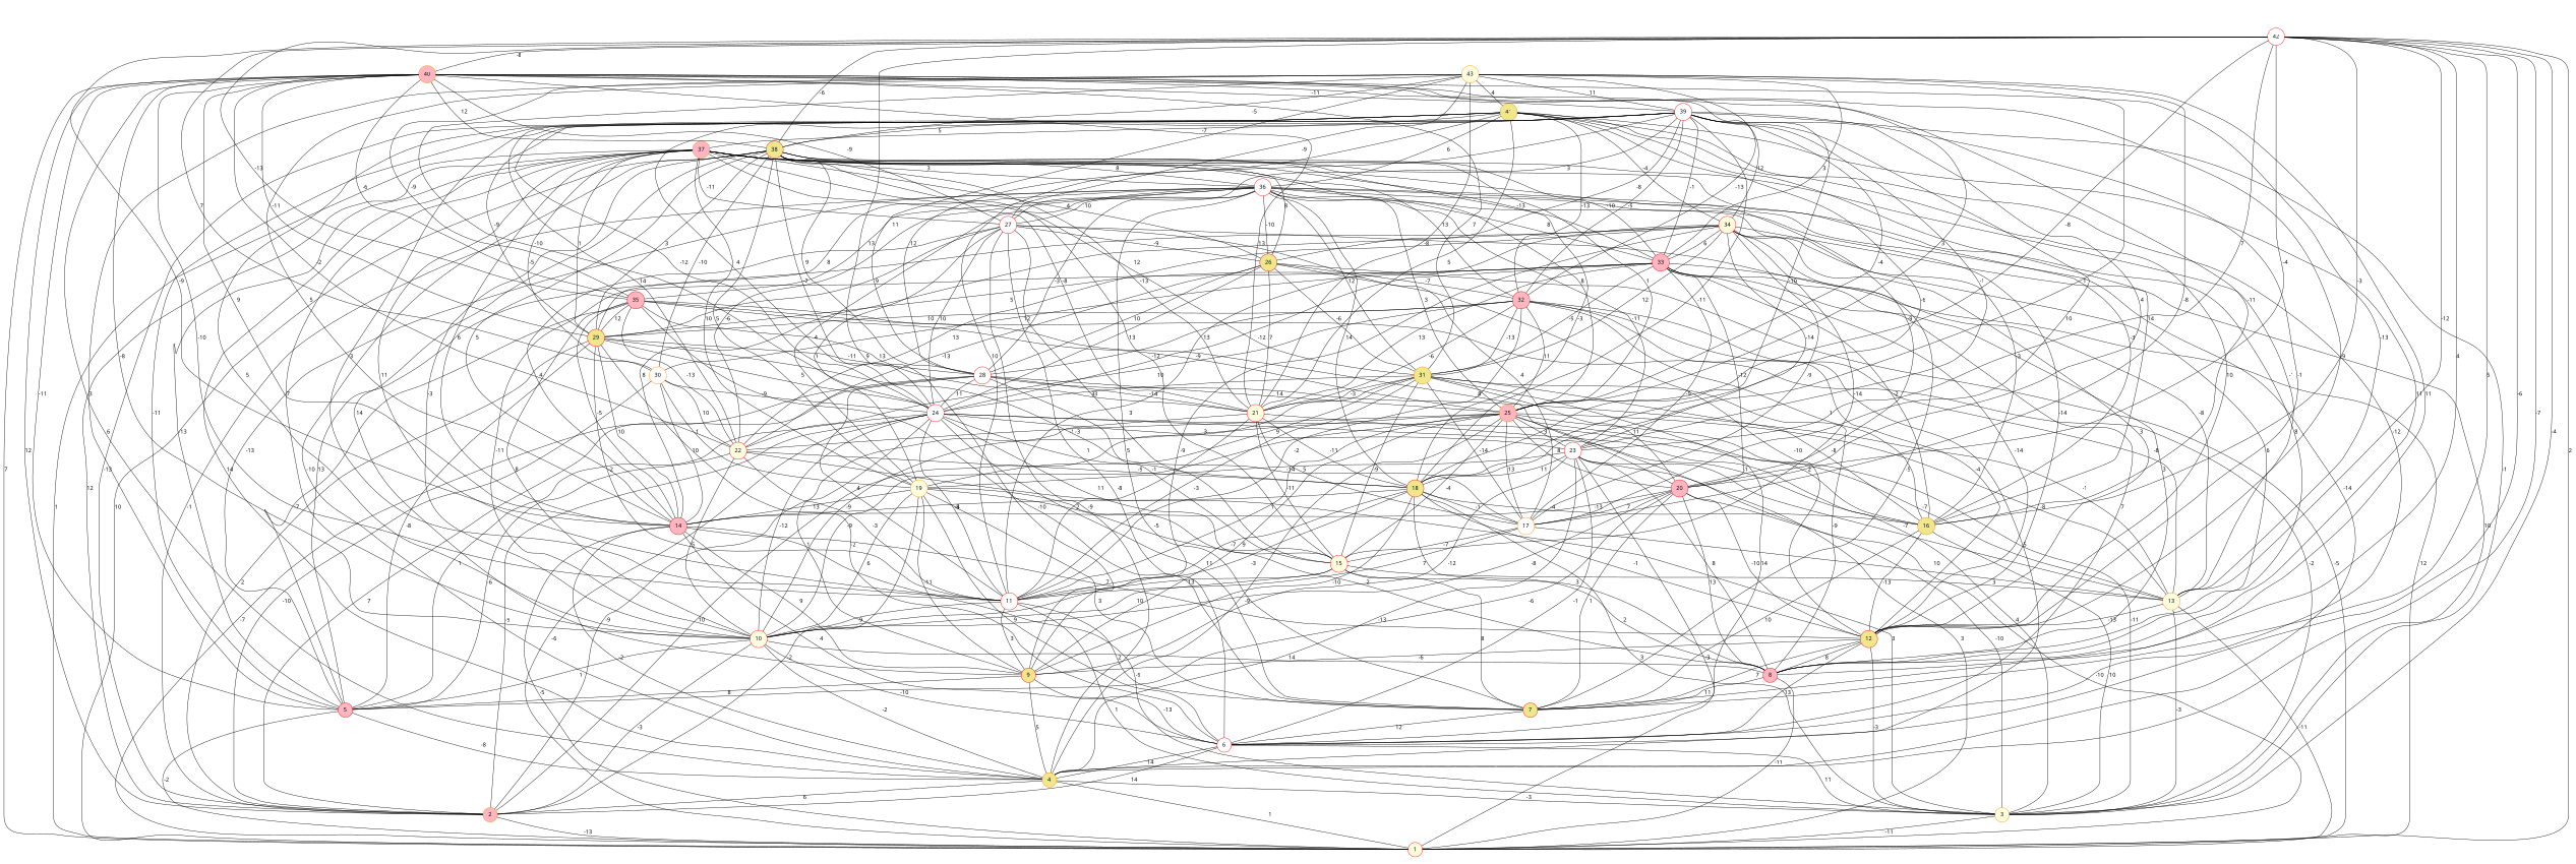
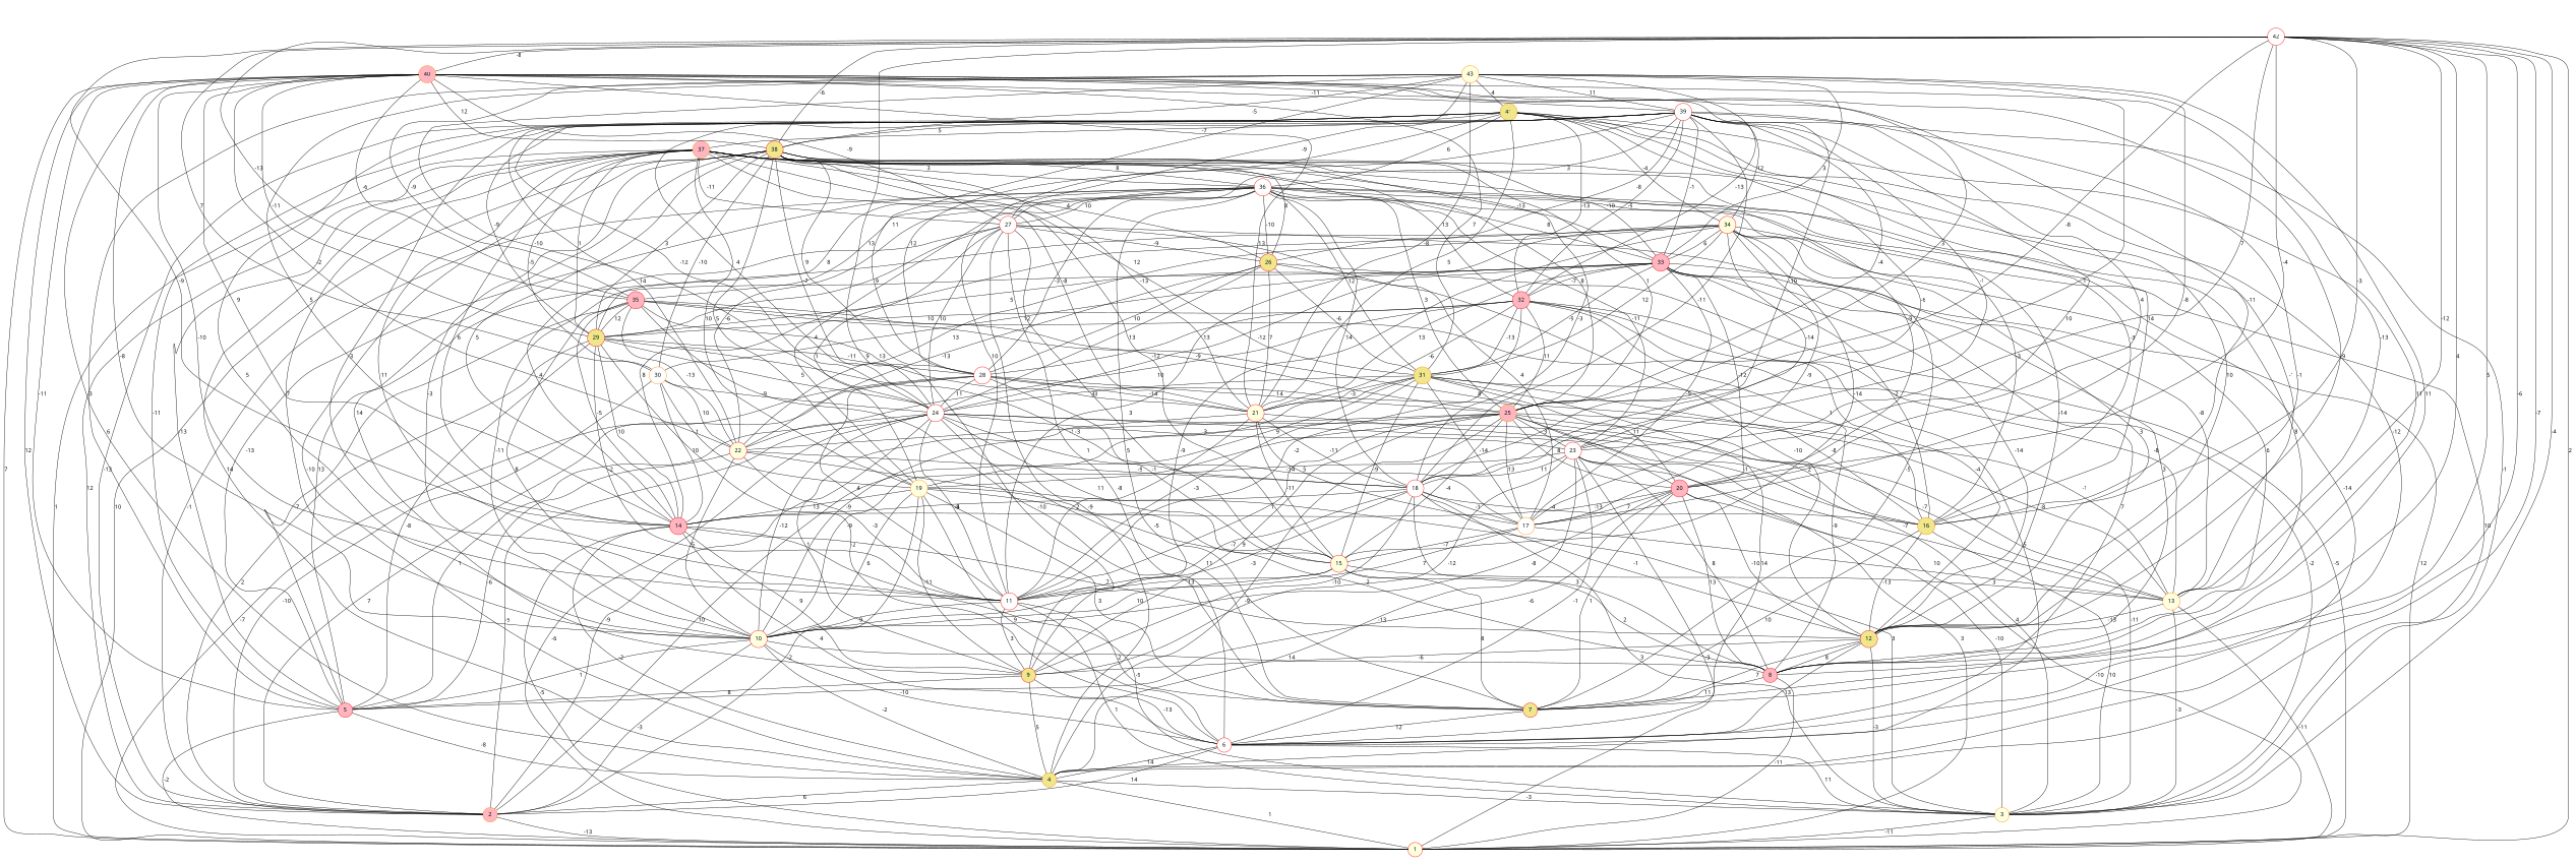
  graph {
    fontname="Noto Sans"
    node [color=red fillcolor=white fontname="Noto Sans" shape=circle style=filled]
    edge [fontname="Noto Sans"]
    43 [color=darkorange fillcolor=lightyellow]
    5 [fillcolor=lightpink]
    7 [fillcolor=khaki]
    14 [fillcolor=lightpink]
    17 [color=darkorange]
-   18 [fillcolor=khaki]
+   18
    21 [fillcolor=lightyellow]
    24
    27
    28
    32 [fillcolor=lightpink]
    33 [fillcolor=lightpink]
    35 [fillcolor=lightpink]
    38 [fillcolor=khaki]
    39
    41 [color=darkorange fillcolor=khaki]
    1 [fillcolor=lightyellow]
    4 [color=darkorange fillcolor=khaki]
    6
    3 [color=darkorange fillcolor=lightyellow]
    9 [fillcolor=khaki]
    12 [fillcolor=khaki]
    13 [color=darkorange fillcolor=lightyellow]
    11
    15 [fillcolor=lightyellow]
    8 [fillcolor=lightpink]
    16 [color=darkorange fillcolor=khaki]
    10 [fillcolor=lightyellow]
    2 [color=darkorange fillcolor=lightpink]
    23
    26 [fillcolor=khaki]
    19 [color=darkorange fillcolor=lightyellow]
    25 [color=darkorange fillcolor=lightpink]
    22 [fillcolor=lightyellow]
    29 [fillcolor=khaki]
    31 [color=darkorange fillcolor=khaki]
    20 [fillcolor=lightpink]
    30 [color=darkorange]
    36
    34 [fillcolor=lightyellow]
    37 [color=darkorange fillcolor=lightpink]
    42
    40 [color=darkorange fillcolor=lightpink]
    43 -- 5 [label=3]
    43 -- 7 [label=11]
    43 -- 14 [label=5]
    43 -- 17 [label=-8]
    43 -- 18 [label=1]
    43 -- 21 [label=-8]
    43 -- 24 [label=-10]
    43 -- 27 [label=-9]
    43 -- 28 [label=11]
    43 -- 32 [label=-13]
    43 -- 33 [label=3]
    43 -- 35 [label=-9]
    43 -- 38 [label=-5]
    43 -- 39 [label=11]
    43 -- 41 [label=4]
    5 -- 1 [label=-2]
    5 -- 4 [label=-8]
    7 -- 6 [label=12]
    14 -- 1 [label=-5]
    14 -- 4 [label=-2]
    14 -- 6 [label=4]
    14 -- 3 [label=-9]
    14 -- 9 [label=9]
    14 -- 12 [label=7]
    17 -- 13 [label=10]
    17 -- 11 [label=7]
    17 -- 15 [label=-7]
    18 -- 14 [label=-4]
    18 -- 17 [label=-1]
    18 -- 3 [label=3]
    18 -- 9 [label=-10]
    18 -- 12 [label=-1]
    18 -- 11 [label=-7]
    18 -- 8 [label=3]
    18 -- 16 [label=-4]
    18 -- 10 [label=-3]
    21 -- 17 [label=5]
    21 -- 18 [label=-11]
    21 -- 3 [label=4]
    21 -- 11 [label=2]
    21 -- 15 [label=-11]
    21 -- 2 [label=-9]
    24 -- 5 [label=1]
    24 -- 7 [label=11]
    24 -- 18 [label=1]
    24 -- 1 [label=-6]
    24 -- 9 [label=1]
    24 -- 13 [label=-7]
    24 -- 11 [label=-5]
    24 -- 15 [label=11]
    24 -- 16 [label=-1]
    24 -- 10 [label=-12]
    24 -- 2 [label=-9]
    24 -- 23 [label=3]
    27 -- 14 [label=4]
    27 -- 17 [label=4]
    27 -- 24 [label=10]
    27 -- 4 [label=-9]
    27 -- 6 [label=-8]
    27 -- 13 [label=-8]
    27 -- 15 [label=3]
    27 -- 26 [label=-9]
    27 -- 19 [label=1]
    28 -- 21 [label=-14]
    28 -- 24 [label=11]
    28 -- 1 [label=-7]
    28 -- 13 [label=-1]
    28 -- 11 [label=4]
    28 -- 15 [label=-1]
    28 -- 2 [label=7]
    28 -- 26 [label=10]
    28 -- 25 [label=14]
    32 -- 21 [label=-6]
    32 -- 28 [label=13]
    32 -- 4 [label=5]
    32 -- 12 [label=-4]
    32 -- 13 [label=-8]
    32 -- 11 [label=-2]
    32 -- 16 [label=1]
    32 -- 25 [label=11]
    32 -- 22 [label=10]
    32 -- 29 [label=10]
    32 -- 31 [label=-13]
    33 -- 17 [label=-5]
    33 -- 21 [label=13]
    33 -- 24 [label=-12]
-   26 -- 32 [label=-7]
+   33 -- 32 [label=-7]
    33 -- 1 [label=12]
    33 -- 6 [label=7]
    33 -- 12 [label=-14]
    33 -- 8 [label=3]
    33 -- 16 [label=-2]
    33 -- 10 [label=-11]
    33 -- 29 [label=5]
    33 -- 31 [label=-9]
    33 -- 20 [label=-12]
    33 -- 30 [label=12]
    35 -- 5 [label=-7]
    35 -- 7 [label=-10]
    35 -- 14 [label=-5]
    35 -- 21 [label=13]
    35 -- 3 [label=-2]
    35 -- 10 [label=8]
    35 -- 25 [label=-9]
    35 -- 22 [label=-13]
    35 -- 29 [label=12]
    35 -- 20 [label=8]
    38 -- 14 [label=5]
    38 -- 18 [label=-3]
    38 -- 21 [label=-13]
    38 -- 24 [label=-2]
    38 -- 28 [label=9]
    38 -- 32 [label=13]
    38 -- 33 [label=-10]
    38 -- 1 [label=10]
    38 -- 4 [label=-10]
    38 -- 9 [label=14]
    38 -- 15 [label=-12]
    38 -- 10 [label=-3]
    38 -- 26 [label=8]
    38 -- 19 [label=5]
    38 -- 25 [label=1]
    38 -- 29 [label=3]
    38 -- 30 [label=-10]
    38 -- 36 [label=8]
    39 -- 5 [label=-11]
    39 -- 17 [label=10]
    39 -- 18 [label=-11]
    39 -- 24 [label=4]
    39 -- 27 [label=3]
    39 -- 28 [label=12]
    39 -- 32 [label=-9]
    39 -- 33 [label=-1]
    39 -- 3 [label=-1]
    39 -- 12 [label=-1]
    39 -- 11 [label=3]
    39 -- 23 [label=-1]
    39 -- 26 [label=-8]
    39 -- 25 [label=-4]
    39 -- 29 [label=-9]
    39 -- 20 [label=4]
    39 -- 34 [label=12]
    39 -- 37 [label=-7]
    41 -- 18 [label=-6]
    41 -- 21 [label=5]
    41 -- 24 [label=-12]
    41 -- 32 [label=-13]
    41 -- 38 [label=5]
    41 -- 6 [label=-12]
    41 -- 12 [label=10]
    41 -- 11 [label=10]
    41 -- 8 [label=11]
    41 -- 16 [label=14]
    41 -- 10 [label=5]
    41 -- 2 [label=-13]
    41 -- 22 [label=14]
    41 -- 36 [label=6]
    41 -- 34 [label=-4]
    4 -- 1 [label=1]
    4 -- 3 [label=-3]
    4 -- 2 [label=6]
    6 -- 4 [label=14]
    6 -- 3 [label=11]
    6 -- 2 [label=14]
    3 -- 1 [label=-11]
    9 -- 5 [label=8]
    9 -- 4 [label=5]
    9 -- 6 [label=-13]
    12 -- 7 [label=7]
    12 -- 6 [label=13]
    12 -- 3 [label=-3]
    12 -- 9 [label=-6]
    12 -- 8 [label=8]
    13 -- 1 [label=-11]
    13 -- 3 [label=-3]
    13 -- 12 [label=-13]
    11 -- 7 [label=2]
    11 -- 3 [label=1]
    11 -- 9 [label=3]
    11 -- 10 [label=9]
    15 -- 7 [label=8]
    15 -- 13 [label=3]
    15 -- 11 [label=13]
    15 -- 8 [label=2]
    15 -- 10 [label=10]
    8 -- 7 [label=11]
    8 -- 1 [label=-11]
    16 -- 7 [label=10]
    16 -- 3 [label=10]
    16 -- 12 [label=-13]
    10 -- 5 [label=1]
    10 -- 4 [label=-2]
    10 -- 6 [label=-10]
    10 -- 8 [label=14]
    10 -- 2 [label=-3]
    2 -- 1 [label=-13]
    23 -- 18 [label=11]
    23 -- 1 [label=-3]
    23 -- 4 [label=-13]
    23 -- 6 [label=-1]
    23 -- 3 [label=-10]
    23 -- 9 [label=-12]
    23 -- 13 [label=-7]
    23 -- 8 [label=8]
    23 -- 19 [label=-14]
    26 -- 21 [label=7]
    26 -- 24 [label=13]
    26 -- 1 [label=-5]
    26 -- 12 [label=-10]
    26 -- 22 [label=-13]
    19 -- 7 [label=3]
    19 -- 14 [label=13]
    19 -- 6 [label=9]
    19 -- 9 [label=-11]
    19 -- 15 [label=-5]
    19 -- 8 [label=2]
    19 -- 10 [label=6]
    19 -- 2 [label=-2]
    25 -- 17 [label=13]
    25 -- 1 [label=3]
    25 -- 4 [label=-9]
    25 -- 3 [label=-11]
    25 -- 9 [label=9]
    25 -- 13 [label=-8]
    25 -- 11 [label=1]
    25 -- 15 [label=-4]
    25 -- 16 [label=2]
    25 -- 10 [label=-9]
    25 -- 2 [label=10]
    25 -- 23 [label=3]
    25 -- 22 [label=-1]
    25 -- 20 [label=8]
    22 -- 5 [label=-6]
    22 -- 18 [label=-9]
    22 -- 3 [label=3]
    22 -- 11 [label=-3]
    22 -- 10 [label=5]
    29 -- 5 [label=-8]
    29 -- 14 [label=10]
    29 -- 17 [label=-3]
    29 -- 24 [label=5]
    29 -- 27 [label=9]
    29 -- 28 [label=-11]
    29 -- 6 [label=-2]
    29 -- 11 [label=-2]
    29 -- 2 [label=2]
    31 -- 17 [label=-14]
    31 -- 21 [label=-3]
    31 -- 24 [label=3]
    31 -- 6 [label=14]
    31 -- 11 [label=-3]
    31 -- 15 [label=-9]
    31 -- 8 [label=-9]
    31 -- 16 [label=-8]
    31 -- 10 [label=-9]
    31 -- 26 [label=-6]
    31 -- 19 [label=9]
    31 -- 20 [label=11]
    20 -- 5 [label=-6]
    20 -- 7 [label=1]
    20 -- 14 [label=-13]
    20 -- 17 [label=7]
    20 -- 1 [label=-10]
    20 -- 12 [label=-10]
    20 -- 8 [label=13]
    20 -- 10 [label=-8]
    30 -- 14 [label=10]
    30 -- 24 [label=-9]
    30 -- 2 [label=-10]
    30 -- 19 [label=1]
    30 -- 22 [label=10]
    36 -- 5 [label=-13]
    36 -- 7 [label=5]
    36 -- 18 [label=14]
    36 -- 27 [label=10]
    36 -- 28 [label=-3]
    36 -- 33 [label=8]
    36 -- 35 [label=13]
    36 -- 4 [label=-14]
    36 -- 12 [label=-14]
    36 -- 8 [label=8]
    36 -- 16 [label=-3]
    36 -- 2 [label=-1]
    36 -- 23 [label=-11]
    36 -- 26 [label=-10]
    36 -- 19 [label=4]
    36 -- 25 [label=3]
    36 -- 22 [label=-6]
    36 -- 29 [label=8]
    36 -- 31 [label=12]
    34 -- 5 [label=13]
    34 -- 7 [label=-5]
    34 -- 14 [label=8]
    34 -- 17 [label=-9]
    34 -- 33 [label=6]
    34 -- 3 [label=10]
    34 -- 9 [label=-9]
    34 -- 12 [label=3]
    34 -- 11 [label=3]
    34 -- 15 [label=-14]
    34 -- 8 [label=6]
    34 -- 23 [label=-14]
    34 -- 22 [label=13]
    34 -- 31 [label=12]
    37 -- 5 [label=-13]
    37 -- 14 [label=6]
    37 -- 21 [label=-8]
    37 -- 27 [label=-11]
    37 -- 33 [label=-13]
    37 -- 1 [label=1]
    37 -- 4 [label=14]
    37 -- 13 [label=-1]
    37 -- 11 [label=11]
    37 -- 16 [label=-3]
    37 -- 10 [label=7]
    37 -- 2 [label=12]
    37 -- 26 [label=4]
    37 -- 19 [label=10]
    37 -- 25 [label=8]
    37 -- 29 [label=1]
    37 -- 31 [label=12]
    37 -- 20 [label=-9]
    37 -- 30 [label=-5]
    37 -- 36 [label=3]
    42 -- 7 [label=5]
    42 -- 14 [label=-9]
    42 -- 35 [label=-13]
    42 -- 38 [label=-6]
    42 -- 1 [label=2]
    42 -- 4 [label=-7]
    42 -- 6 [label=-6]
    42 -- 3 [label=-4]
    42 -- 9 [label=9]
    42 -- 13 [label=-12]
    42 -- 8 [label=4]
    42 -- 16 [label=-3]
    42 -- 23 [label=7]
    42 -- 25 [label=-8]
    42 -- 20 [label=-4]
    42 -- 30 [label=7]
    42 -- 40 [label=-8]
    40 -- 5 [label=-11]
    40 -- 14 [label=9]
    40 -- 18 [label=-10]
    40 -- 21 [label=13]
    40 -- 27 [label=-9]
    40 -- 35 [label=-6]
    40 -- 38 [label=12]
    40 -- 39 [label=-11]
    40 -- 1 [label=7]
    40 -- 4 [label=6]
    40 -- 12 [label=-9]
    40 -- 13 [label=-13]
    40 -- 11 [label=-10]
    40 -- 16 [label=-11]
    40 -- 10 [label=-8]
    40 -- 2 [label=12]
    40 -- 25 [label=3]
    40 -- 22 [label=-2]
    40 -- 29 [label=-11]
    40 -- 31 [label=7]
  }
